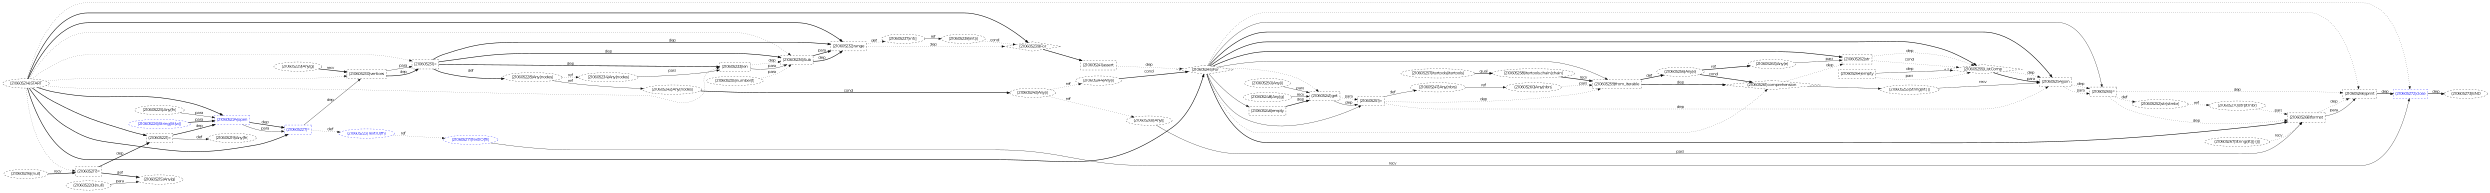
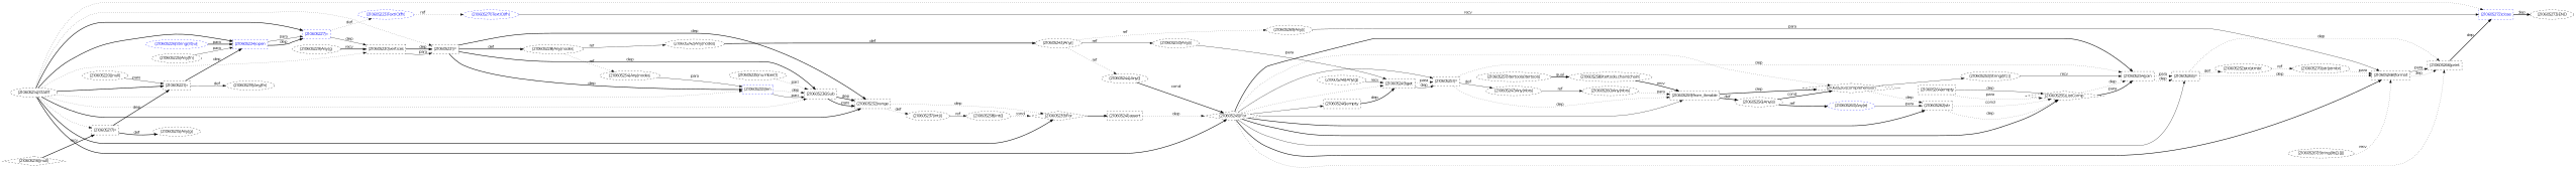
  digraph {
    fontname=Montserrat
    rankdir=LR
    node [fontname=Montserrat shape=ellipse style=dashed]
    edge [fontname=Montserrat style=dotted]
    n1 [label="(210605259)from_iterable" shape=box]
    n2 [label="(210605256)Any(e)"]
    n3 [label="(210605261)comprehension" shape=diamond]
-   n4 [label="(210605263)Any(e)"]
+   n4 [label="(210605263)Any(e)" color=blue]
    n5 [label="(210605262)str" shape=box]
    n6 [label="(210605253)String(lit( ))"]
    n7 [label="(210605244)Any(i)"]
    n8 [label="(210605245)For" shape=diamond]
    n9 [label="(210605251)=" shape=box]
    n10 [label="(210605254)join" shape=box]
    n11 [label="(210605268)format" shape=box]
    n12 [label="(210605255)ListComp" shape=diamond]
-   n13 [label="(210605241)get" shape=box]
+   n13 [label="(210605249)get" shape=box]
    n14 [label="(210605266)print" shape=box]
    n15 [label="(210605246)empty" shape=box]
    n16 [label="(210605265)=" shape=box]
    n17 [label="(210605229)Any(g)"]
    n18 [label="(210605230)vertices" shape=box]
    n19 [label="(210605231)=" shape=box]
    n20 [label="(210605241)assert" shape=box]
    n21 [label="(210605228)Any(nodes)"]
    n22 [label="(210605232)range" shape=box]
    n23 [label="(210605236)Sub" shape=box]
-   n24 [label="(210605233)len" shape=box]
+   n24 [label="(210605233)len" shape=box color=blue]
    n25 [label="(210605237)int(i)"]
    n26 [label="(210605238)int(i)"]
    n27 [label="(210605239)For" shape=diamond]
    n28 [label="(210605242)Any(nodes)"]
    n29 [label="(210605234)Any(nodes)"]
    n30 [label="(210605247)Any(nbrs)"]
    n31 [label="(210605260)Any(nbrs)"]
    n32 [label="(210605258)itertools.chain(chain)"]
    n33 [color=blue fontcolor=blue label="(210605226)String(lit(w))"]
    n34 [color=blue fontcolor=blue label="(210605224)open" shape=box]
    n35 [color=blue fontcolor=blue label="(210605227)=" shape=box]
    n36 [label="(210605269)Any(i)"]
    n37 [label="(210605243)Any(i)"]
    n38 [label="(210605250)Any(i)"]
    n39 [label="(210605217)=" shape=box]
    n40 [label="(210605215)Any(g)"]
    n41 [label="(210605221)=" shape=box]
    n42 [label="(210605219)Any(fn)"]
    n43 [label="(210605267)String(lit({} {}))"]
    n44 [color=blue fontcolor=blue label="(210605272)close" shape=box]
    n45 [label="(210605273)END" shape=""]
    n46 [color=blue fontcolor=blue label="(210605223)TextIO(fh)"]
    n47 [color=blue fontcolor=blue label="(210605271)TextIO(fh)"]
    n48 [label="(210605214)START" shape=""]
    n49 [label="(210605264)empty" shape=box]
    n50 [label="(210605235)number(1)"]
    n51 [label="(210605257)itertools(itertools)"]
    n52 [label="(210605252)str(strnbr)"]
    n53 [label="(210605225)Any(fn)"]
    n54 [label="(210605270)str(strnbr)"]
    n55 [label="(210605220)(null)"]
    n56 [label="(210605248)Any(g)"]
-   n57 [label="(210605216)(null)"]
+   n57 [label="(210605216)(null)" shape=diamond]
    n1 -> n2 [label=def style=bold]
    n1 -> n3 [label=dep style=bold]
    n2 -> n3 [label=cond style=bold]
    n2 -> n4 [label=ref style=bold]
    n3 -> n5 [label=dep]
    n3 -> n6 [style=solid]
    n4 -> n5 [label=para style=solid]
    n5 -> n12 [label=dep]
    n5 -> n12 [label=cond]
    n6 -> n10 [label=recv style=solid]
    n7 -> n8 [label=cond style=bold]
    n8 -> n1 [style=solid]
    n8 -> n3
    n8 -> n5 [style=bold]
    n8 -> n9 [style=solid]
    n8 -> n10 [style=bold]
    n8 -> n11 [style=bold]
    n8 -> n12 [style=bold]
    n8 -> n13
    n8 -> n14
    n8 -> n15 [style=solid]
    n8 -> n16 [style=solid]
    n9 -> n1 [label=dep]
    n9 -> n10 [label=dep]
    n9 -> n30 [label=def style=solid]
    n10 -> n16 [label=dep]
    n10 -> n16 [label=para]
    n11 -> n14 [label=dep]
    n11 -> n14 [label=para style=solid]
    n12 -> n10 [label=dep]
    n12 -> n10 [label=para style=bold]
    n13 -> n9 [label=dep style=solid]
    n13 -> n9 [label=para]
    n14 -> n44 [label=dep style=bold]
    n15 -> n13 [label=dep style=bold]
    n16 -> n11 [label=dep]
    n16 -> n14 [label=dep]
    n16 -> n52 [label=def]
    n17 -> n18 [label=recv style=bold]
    n18 -> n19 [label=dep style=bold]
    n18 -> n19 [label=para style=solid]
    n19 -> n21 [label=def style=bold]
    n19 -> n22 [label=dep style=bold]
    n19 -> n23 [label=dep style=bold]
    n19 -> n24 [label=dep style=bold]
    n20 -> n8 [label=dep]
    n21 -> n28 [label=ref style=solid]
    n21 -> n29 [label=ref]
    n22 -> n25 [label=def]
    n22 -> n27 [label=dep]
    n23 -> n22 [label=dep style=bold]
    n23 -> n22 [label=para style=bold]
    n24 -> n23 [label=dep]
    n24 -> n23 [label=para style=solid]
    n25 -> n26 [label=ref style=solid]
    n26 -> n27 [label=cond]
    n27 -> n20 [style=bold]
-   n28 -> n37 [label=cond style=bold]
+   n28 -> n37 [label=def style=bold]
    n29 -> n24 [label=para style=solid]
    n30 -> n31 [label=ref style=solid]
    n31 -> n1 [label=para]
    n32 -> n1 [label=recv style=bold]
    n33 -> n34 [label=para style=bold]
    n34 -> n35 [label=dep style=bold]
    n34 -> n35 [label=para style=solid]
    n35 -> n18 [label=dep style=solid]
    n35 -> n46 [label=def]
    n36 -> n11 [label=para style=solid]
    n37 -> n7 [label=ref]
    n37 -> n36 [label=ref]
+   n37 -> n38 [label=ref style=solid]
    n38 -> n13 [label=para style=solid]
    n39 -> n40 [label=def style=bold]
    n39 -> n41 [label=dep style=bold]
    n41 -> n34 [label=dep style=bold]
    n41 -> n42 [label=def style=solid]
    n43 -> n11 [label=recv]
    n44 -> n45 [label=dep style=bold]
    n46 -> n47 [label=ref]
    n47 -> n44 [label=recv style=solid]
    n48 -> n8 [style=bold]
    n48 -> n18
    n48 -> n19
    n48 -> n22 [style=bold]
    n48 -> n23
    n48 -> n24
    n48 -> n27 [style=bold]
    n48 -> n34 [style=bold]
    n48 -> n35 [style=bold]
    n48 -> n39
    n48 -> n41 [style=bold]
    n48 -> n44
    n49 -> n12 [label=dep style=solid]
    n49 -> n12 [label=para]
    n50 -> n23 [label=para]
    n51 -> n32 [label=qual style=bold]
    n52 -> n54 [label=ref]
    n53 -> n34 [label=para style=solid]
    n54 -> n11 [label=para]
-   n55 -> n40 [label=para style=solid]
+   n55 -> n41 [label=para style=solid]
    n56 -> n13 [label=recv style=solid]
    n57 -> n39 [label=recv style=bold]
  }
